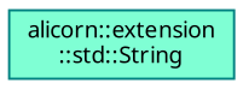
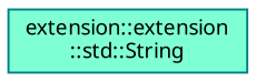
  digraph {
    rankdir=TB
-   n1 [color=teal fillcolor=aquamarine fontname=Verdana fontsize=10 height=0.2 label="alicorn::extension\l::std::String" shape=record style=filled width=0.4]
+   n1 [color=teal fillcolor=aquamarine fontname=Verdana fontsize=10 height=0.2 label="extension::extension\l::std::String" shape=record style=filled width=0.4]
  }
